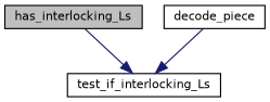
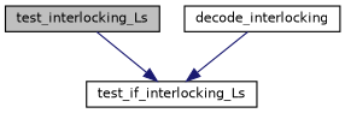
  digraph {
    rankdir=TB
    node [color=black fillcolor=white fontname=Helvetica fontsize=10 shape=record style=filled]
    edge [color=midnightblue fontname=Helvetica fontsize=10 labelfontname=Helvetica labelfontsize=10 style=solid]
-   n1 [fillcolor=grey75 fontcolor=black height=0.2 label=has_interlocking_Ls width=0.4]
+   n1 [fillcolor=grey75 fontcolor=black height=0.2 label=test_interlocking_Ls width=0.4]
    n2 [height=0.2 label=test_if_interlocking_Ls width=0.4]
-   n3 [height=0.2 label=decode_piece width=0.4]
+   n3 [height=0.2 label=decode_interlocking width=0.4]
    n1 -> n2
    n3 -> n2
  }
